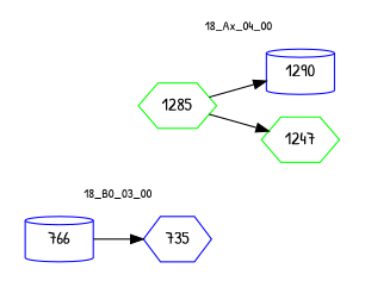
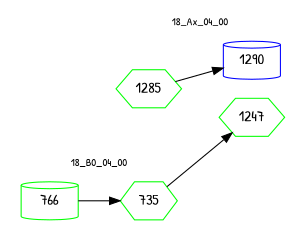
  digraph {
    fontname="Patrick Hand"
    rankdir=LR
    node [color=green fontname="Patrick Hand" shape=hexagon]
    edge [color=black fontname="Patrick Hand"]
    n1 [label=1285]
    n2 [label=1247]
    n3 [color=blue label=1290 shape=cylinder]
-   n4 [color=blue label=766 shape=cylinder]
-   n5 [color=blue label=735]
+   n4 [label=766 shape=cylinder]
+   n5 [label=735]
    subgraph cluster_1 {
      color=white
      fontsize=10
      label="18_Ax_04_00"
      n1
      n2
      n3
    }
    subgraph cluster_2 {
      color=white
      fontsize=10
-     label="18_B0_03_00"
+     label="18_B0_04_00"
      n4
      n5
    }
-   n1 -> n2
+   n5 -> n2
    n1 -> n3
    n4 -> n5
  }
